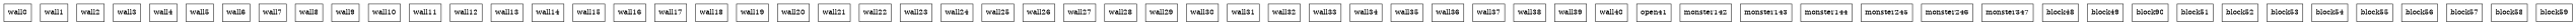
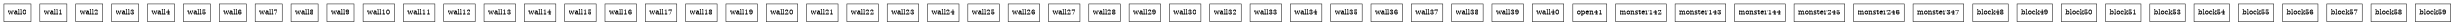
  graph {
    node [shape=box]
    wall0
    wall1
    wall2
    wall3
    wall4
    wall5
    wall6
    wall7
    wall8
    wall9
    wall10
    wall11
    wall12
    wall13
    wall14
    wall15
    wall16
    wall17
    wall18
    wall19
    wall20
    wall21
    wall22
    wall23
    wall24
    wall25
    wall26
    wall27
    wall28
    wall29
    wall30
-   wall31
    wall32
    wall33
    wall34
    wall35
    wall36
    wall37
    wall38
    wall39
    wall40
    open41
    monster142
    monster143
    monster144
    monster245
    monster246
    monster347
    block48
    block49
-   block50 [label=block90]
+   block50
    block51
-   block52
    block53
    block54
    block55
    block56
    block57
    block58
    block59
  }
